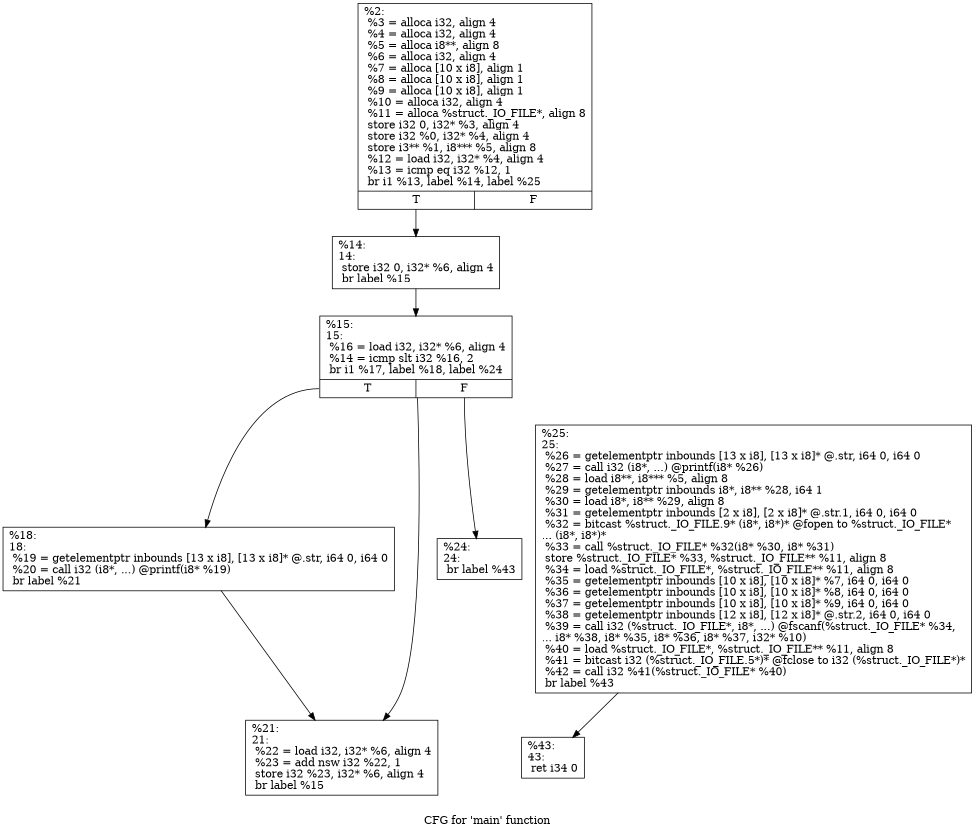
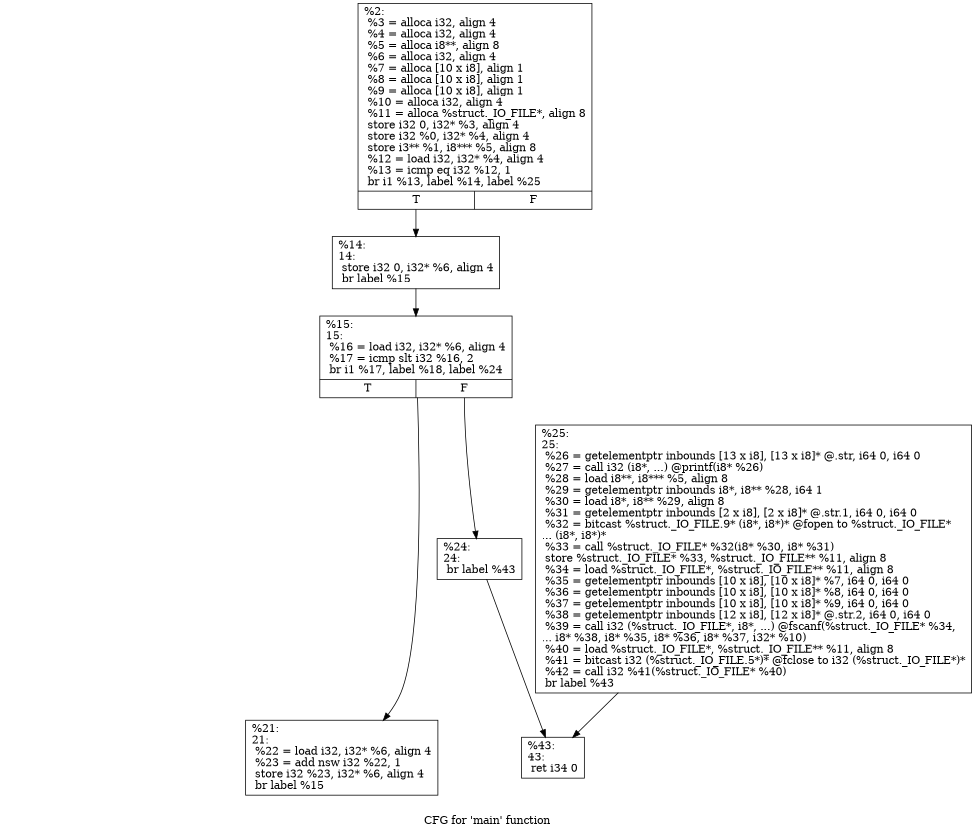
  digraph {
    label="CFG for 'main' function"
    node [shape=record]
    n1 [label="{%2:\l  %3 = alloca i32, align 4\l  %4 = alloca i32, align 4\l  %5 = alloca i8**, align 8\l  %6 = alloca i32, align 4\l  %7 = alloca [10 x i8], align 1\l  %8 = alloca [10 x i8], align 1\l  %9 = alloca [10 x i8], align 1\l  %10 = alloca i32, align 4\l  %11 = alloca %struct._IO_FILE*, align 8\l  store i32 0, i32* %3, align 4\l  store i32 %0, i32* %4, align 4\l  store i3** %1, i8*** %5, align 8\l  %12 = load i32, i32* %4, align 4\l  %13 = icmp eq i32 %12, 1\l  br i1 %13, label %14, label %25\l|{<s0>T|<s1>F}}"]
    n2 [label="{%14:\l14:                                               \l  store i32 0, i32* %6, align 4\l  br label %15\l}"]
-   n3 [label="{%15:\l15:                                               \l  %16 = load i32, i32* %6, align 4\l  %14 = icmp slt i32 %16, 2\l  br i1 %17, label %18, label %24\l|{<s0>T|<s1>F}}"]
+   n3 [label="{%15:\l15:                                               \l  %16 = load i32, i32* %6, align 4\l  %17 = icmp slt i32 %16, 2\l  br i1 %17, label %18, label %24\l|{<s0>T|<s1>F}}"]
    n4 [label="{%25:\l25:                                               \l  %26 = getelementptr inbounds [13 x i8], [13 x i8]* @.str, i64 0, i64 0\l  %27 = call i32 (i8*, ...) @printf(i8* %26)\l  %28 = load i8**, i8*** %5, align 8\l  %29 = getelementptr inbounds i8*, i8** %28, i64 1\l  %30 = load i8*, i8** %29, align 8\l  %31 = getelementptr inbounds [2 x i8], [2 x i8]* @.str.1, i64 0, i64 0\l  %32 = bitcast %struct._IO_FILE.9* (i8*, i8*)* @fopen to %struct._IO_FILE*\l... (i8*, i8*)*\l  %33 = call %struct._IO_FILE* %32(i8* %30, i8* %31)\l  store %struct._IO_FILE* %33, %struct._IO_FILE** %11, align 8\l  %34 = load %struct._IO_FILE*, %struct._IO_FILE** %11, align 8\l  %35 = getelementptr inbounds [10 x i8], [10 x i8]* %7, i64 0, i64 0\l  %36 = getelementptr inbounds [10 x i8], [10 x i8]* %8, i64 0, i64 0\l  %37 = getelementptr inbounds [10 x i8], [10 x i8]* %9, i64 0, i64 0\l  %38 = getelementptr inbounds [12 x i8], [12 x i8]* @.str.2, i64 0, i64 0\l  %39 = call i32 (%struct._IO_FILE*, i8*, ...) @fscanf(%struct._IO_FILE* %34,\l... i8* %38, i8* %35, i8* %36, i8* %37, i32* %10)\l  %40 = load %struct._IO_FILE*, %struct._IO_FILE** %11, align 8\l  %41 = bitcast i32 (%struct._IO_FILE.5*)* @fclose to i32 (%struct._IO_FILE*)*\l  %42 = call i32 %41(%struct._IO_FILE* %40)\l  br label %43\l}"]
    n5 [label="{%43:\l43:                                               \l  ret i34 0\l}"]
-   n6 [label="{%18:\l18:                                               \l  %19 = getelementptr inbounds [13 x i8], [13 x i8]* @.str, i64 0, i64 0\l  %20 = call i32 (i8*, ...) @printf(i8* %19)\l  br label %21\l}"]
    n7 [label="{%24:\l24:                                               \l  br label %43\l}"]
    n8 [label="{%21:\l21:                                               \l  %22 = load i32, i32* %6, align 4\l  %23 = add nsw i32 %22, 1\l  store i32 %23, i32* %6, align 4\l  br label %15\l}"]
    n1 -> n2 [tailport=s0]
    n2 -> n3
-   n3 -> n6 [tailport=s0]
    n3 -> n7 [tailport=s1]
    n3 -> n8
    n4 -> n5
-   n6 -> n8
+   n7 -> n5
  }
